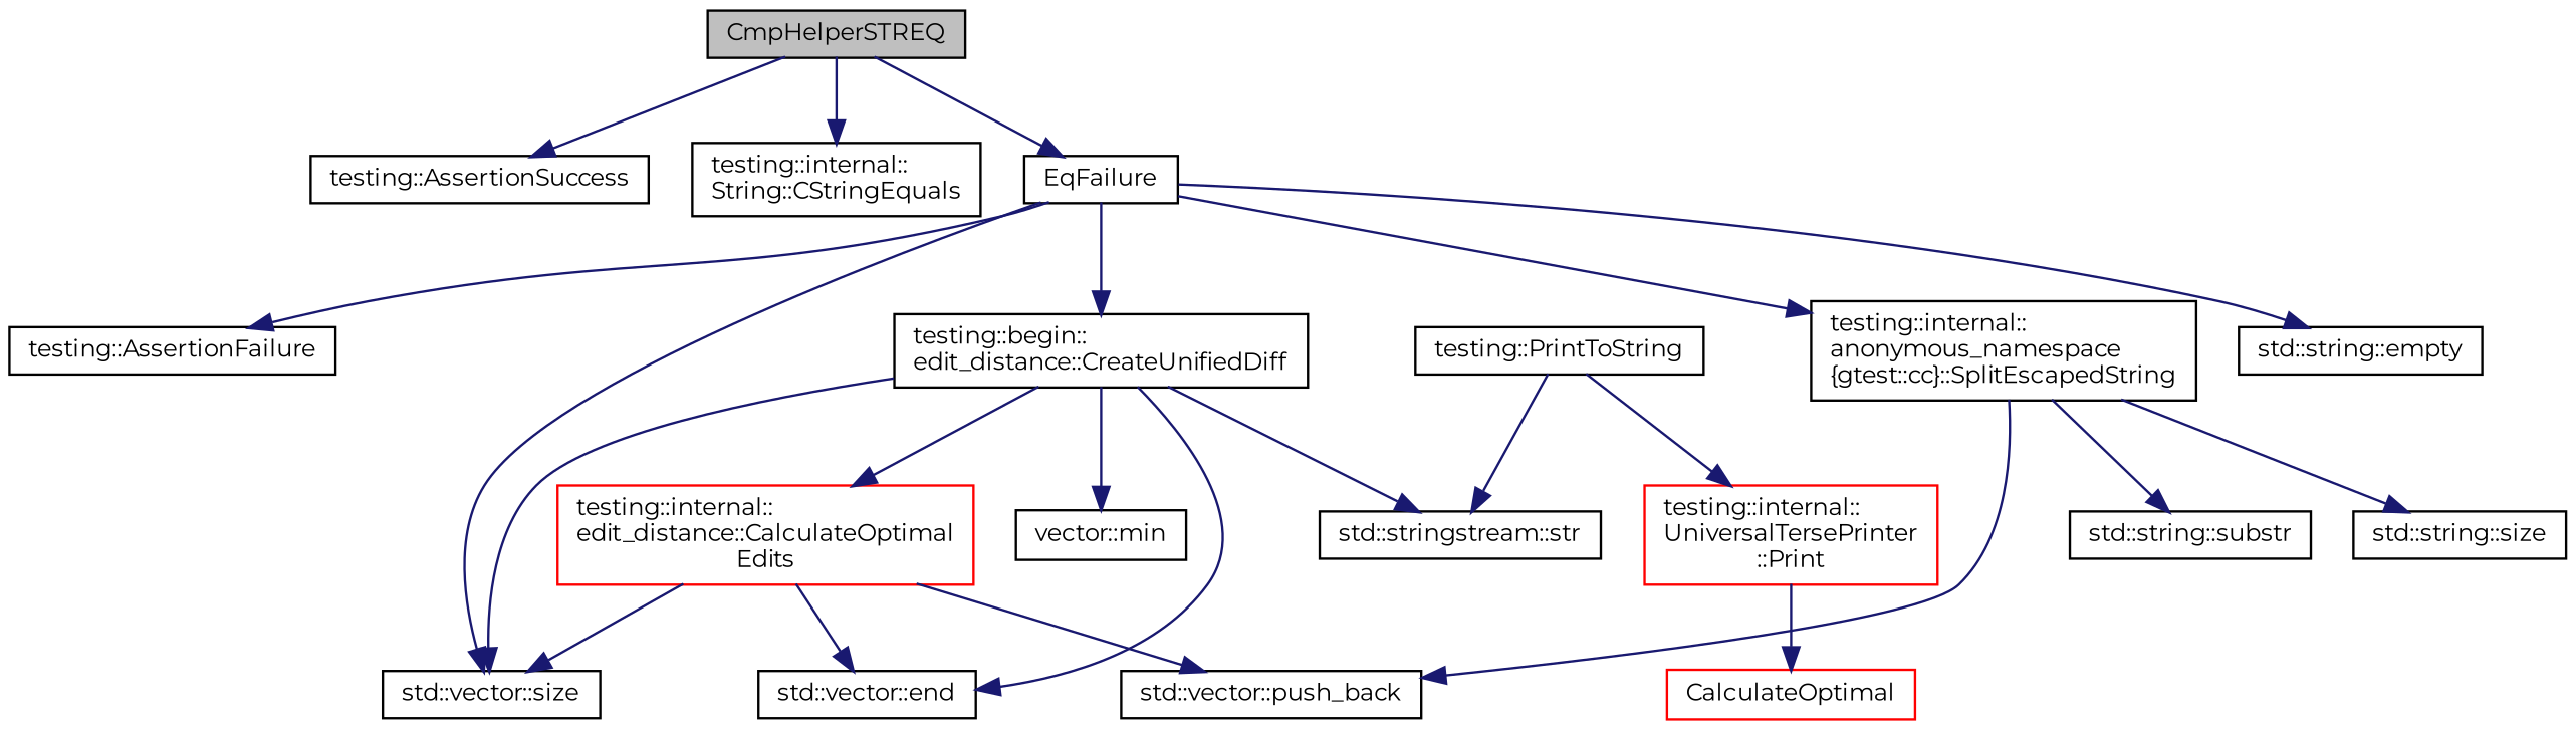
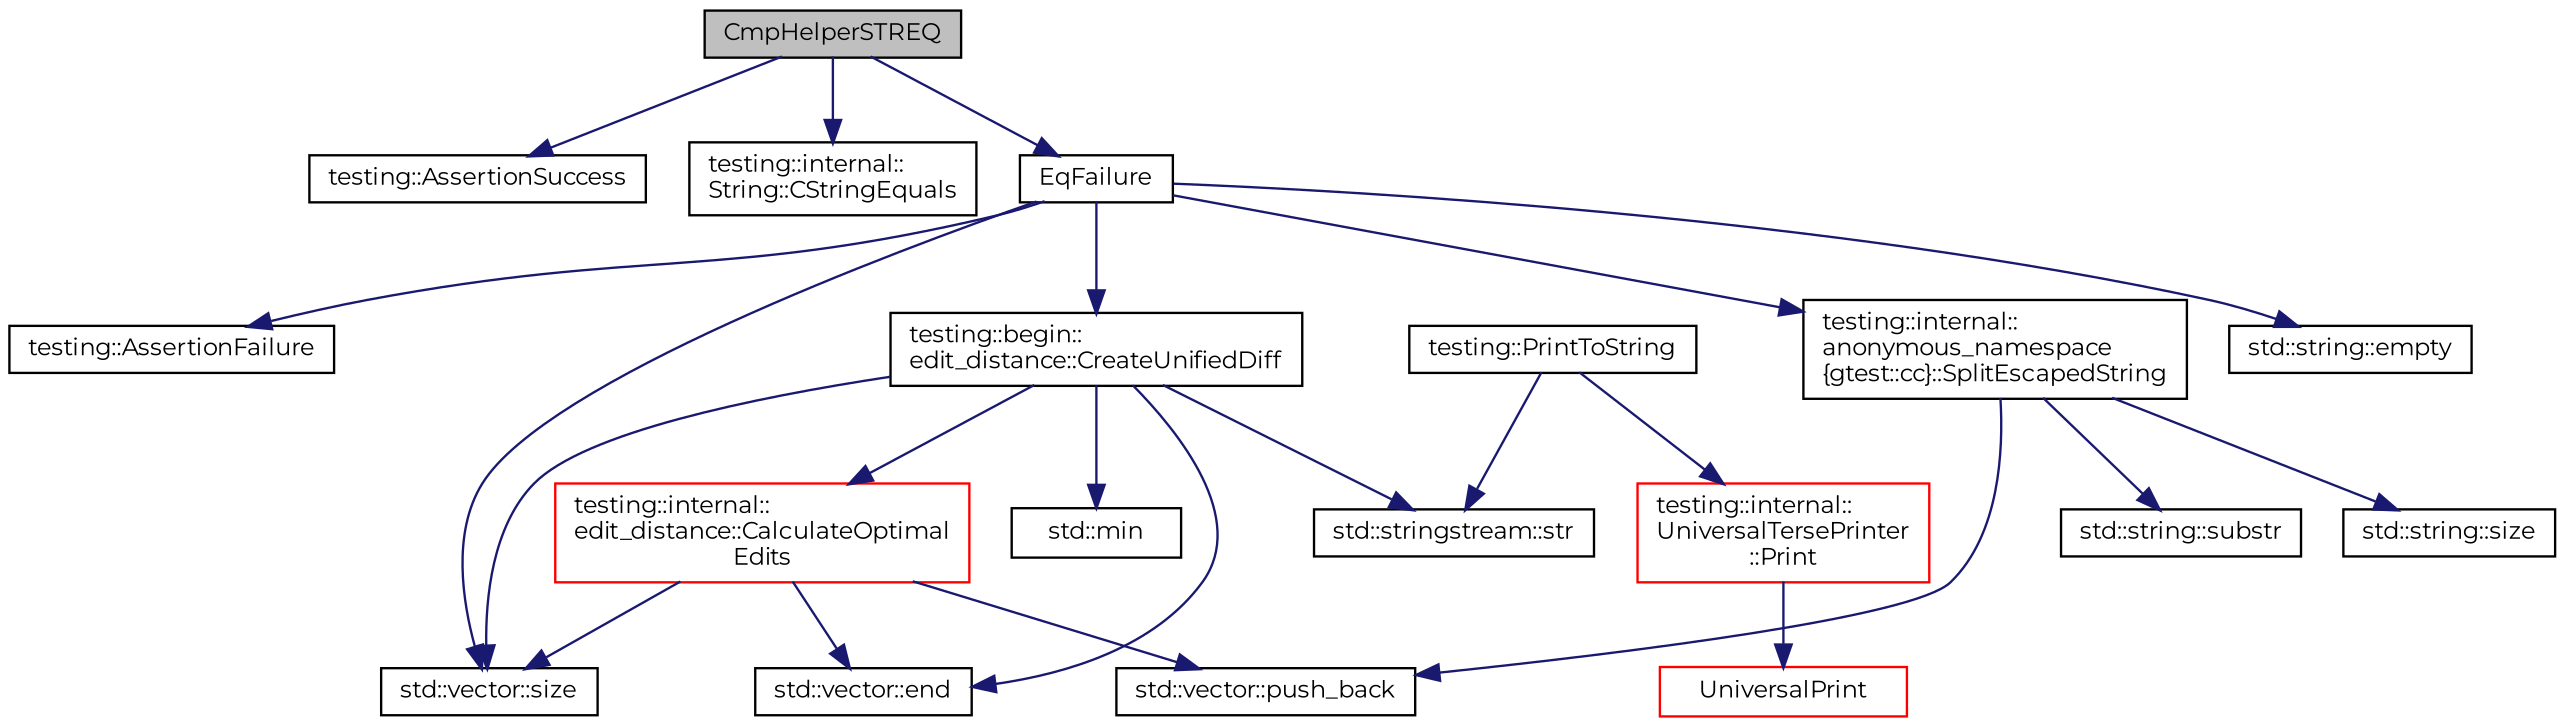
  digraph {
    fontname=Montserrat
    rankdir=TB
    node [color=black fontname=Montserrat fontsize=10 shape=record]
    edge [color=midnightblue fontname=Montserrat fontsize=10 labelfontname=Helvetica labelfontsize=10 style=solid]
    n1 [fillcolor=grey75 fontcolor=black height=0.2 label=CmpHelperSTREQ style=filled width=0.4]
    n2 [height=0.2 label="testing::AssertionSuccess" width=0.4]
    n3 [height=0.2 label="testing::internal::\lString::CStringEquals" width=0.4]
    n4 [height=0.2 label=EqFailure width=0.4]
    n5 [height=0.2 label="testing::AssertionFailure" width=0.4]
    n6 [height=0.2 label="testing::begin::\ledit_distance::CreateUnifiedDiff" width=0.4]
    n7 [height=0.2 label="std::vector::size" width=0.4]
    n8 [height=0.2 label="std::string::empty" width=0.4]
    n9 [height=0.2 label="testing::internal::\lanonymous_namespace\l\{gtest::cc\}::SplitEscapedString" width=0.4]
    n10 [height=0.2 label="testing::PrintToString" width=0.4]
    n11 [height=0.2 label="std::stringstream::str" width=0.4]
    n12 [color=red height=0.2 label="testing::internal::\lUniversalTersePrinter\l::Print" width=0.4]
    n13 [color=red height=0.2 label="testing::internal::\ledit_distance::CalculateOptimal\lEdits" width=0.4]
    n14 [height=0.2 label="std::vector::end" width=0.4]
-   n15 [height=0.2 label="vector::min" width=0.4]
+   n15 [height=0.2 label="std::min" width=0.4]
    n16 [height=0.2 label="std::vector::push_back" width=0.4]
    n17 [height=0.2 label="std::string::size" width=0.4]
    n18 [height=0.2 label="std::string::substr" width=0.4]
-   n19 [color=red height=0.2 label=CalculateOptimal width=0.4]
+   n19 [color=red height=0.2 label=UniversalPrint width=0.4]
    n1 -> n2
    n1 -> n3
    n1 -> n4
    n4 -> n5
    n4 -> n6
    n4 -> n7
    n4 -> n8
    n4 -> n9
    n6 -> n7
    n6 -> n11
    n6 -> n13
    n6 -> n14
    n6 -> n15
    n9 -> n16
    n9 -> n17
    n9 -> n18
    n10 -> n11
    n10 -> n12
    n12 -> n19
    n13 -> n7
    n13 -> n14
    n13 -> n16
  }
